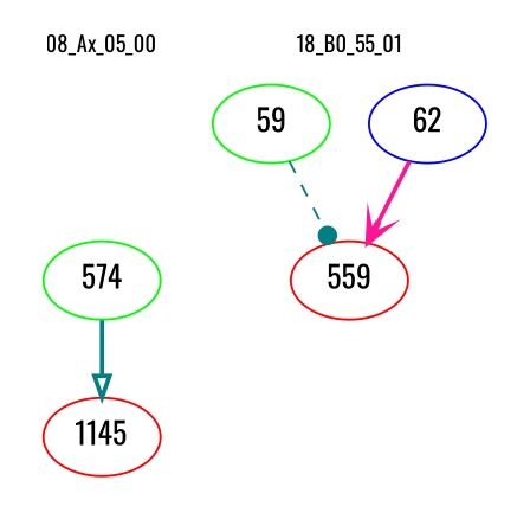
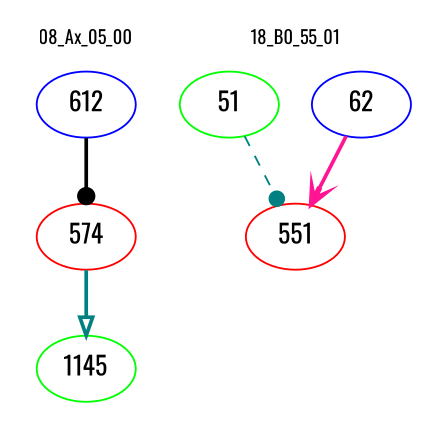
  digraph {
    fontname=Oswald
    node [color=blue fontname=Oswald]
    edge [arrowhead=dot color=teal fontname=Oswald style=bold]
-   n2 [color=green label=574]
-   n3 [color=red label=1145]
+   n1 [label=612]
+   n2 [color=red label=574]
+   n3 [color=green label=1145]
    n4 [label=62]
-   n5 [color=green label=59]
-   n6 [color=red label=559]
+   n5 [color=green label=51]
+   n6 [color=red label=551]
    subgraph cluster_1 {
      color=white
      fontsize=10
      label="08_Ax_05_00"
+     n1
      n2
      n3
    }
    subgraph cluster_2 {
      color=white
      fontsize=10
      label="18_B0_55_01"
      n4
      n5
      n6
    }
+   n1 -> n2 [color=black]
    n2 -> n3 [arrowhead=onormal]
    n4 -> n6 [arrowhead=vee color=deeppink]
    n5 -> n6 [style=dashed]
  }
